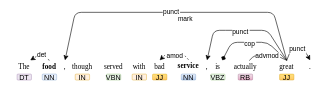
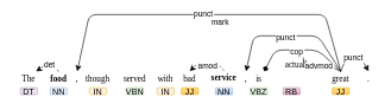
  <mxCell id="0" />
  <mxCell id="1" parent="0" />
  <mxCell id="2" value="The" style="text;strokeColor=none;fillColor=none;align=center;verticalAlign=middle;overflow=hidden;fontFamily=Verdana;" parent="1" vertex="1"><mxGeometry x="20" y="100" width="40" height="20" as="geometry" /></mxCell>
  <mxCell id="3" value="food" style="text;strokeColor=none;fillColor=none;align=center;verticalAlign=middle;overflow=hidden;fontFamily=Verdana;fontStyle=1;" parent="1" vertex="1"><mxGeometry x="57" y="100" width="50" height="20" as="geometry" /></mxCell>
  <mxCell id="4" value="though" style="text;strokeColor=none;fillColor=none;align=center;verticalAlign=middle;overflow=hidden;fontFamily=Verdana;" parent="1" vertex="1"><mxGeometry x="112" y="100" width="50" height="20" as="geometry" /></mxCell>
  <mxCell id="5" value="served" style="text;strokeColor=none;fillColor=none;align=center;verticalAlign=middle;overflow=hidden;fontFamily=Verdana;" parent="1" vertex="1"><mxGeometry x="164" y="100" width="50" height="20" as="geometry" /></mxCell>
  <mxCell id="6" value="with" style="text;strokeColor=none;fillColor=none;align=center;verticalAlign=middle;overflow=hidden;fontFamily=Verdana;" parent="1" vertex="1"><mxGeometry x="207" y="100" width="50" height="20" as="geometry" /></mxCell>
  <mxCell id="7" value="bad" style="text;strokeColor=none;fillColor=none;align=center;verticalAlign=middle;overflow=hidden;fontFamily=Verdana;" parent="1" vertex="1"><mxGeometry x="241" y="100" width="50" height="20" as="geometry" /></mxCell>
  <mxCell id="8" value="service" style="text;strokeColor=none;fillColor=none;align=center;verticalAlign=middle;overflow=hidden;fontFamily=Verdana;fontStyle=1;" parent="1" vertex="1"><mxGeometry x="289" y="99" width="50" height="20" as="geometry" /></mxCell>
  <mxCell id="9" value="is" style="text;strokeColor=none;fillColor=none;align=center;verticalAlign=middle;overflow=hidden;fontFamily=Verdana;" parent="1" vertex="1"><mxGeometry x="348" y="100" width="30" height="20" as="geometry" /></mxCell>
- <mxCell id="10" value="actually" style="text;strokeColor=none;fillColor=none;align=center;verticalAlign=middle;overflow=hidden;fontFamily=Verdana;" parent="1" vertex="1"><mxGeometry x="384" y="100" width="50" height="20" as="geometry" /></mxCell>
+ <mxCell id="10" value="actually" style="text;strokeColor=none;fillColor=none;align=center;verticalAlign=middle;overflow=hidden;fontFamily=Verdana;" parent="1" vertex="1"><mxGeometry x="394" y="80" width="50" height="20" as="geometry" /></mxCell>
  <mxCell id="11" value="great" style="text;strokeColor=none;fillColor=none;align=center;verticalAlign=middle;overflow=hidden;fontFamily=Verdana;" parent="1" vertex="1"><mxGeometry x="453" y="100" width="50" height="20" as="geometry" /></mxCell>
  <mxCell id="12" value="," style="text;strokeColor=none;fillColor=none;align=center;verticalAlign=middle;overflow=hidden;fontFamily=Verdana;" parent="1" vertex="1"><mxGeometry x="335" y="100" width="20" height="20" as="geometry" /></mxCell>
  <mxCell id="13" value="," style="text;strokeColor=none;fillColor=none;align=center;verticalAlign=middle;overflow=hidden;fontFamily=Verdana;" parent="1" vertex="1"><mxGeometry x="98" y="100" width="20" height="20" as="geometry" /></mxCell>
  <mxCell id="14" value="." style="text;strokeColor=none;fillColor=none;align=center;verticalAlign=middle;overflow=hidden;fontFamily=Verdana;" parent="1" vertex="1"><mxGeometry x="507" y="100" width="20" height="20" as="geometry" /></mxCell>
  <mxCell id="15" value="" style="endArrow=classic;entryX=0.75;entryY=0;entryDx=0;entryDy=0;rounded=1;exitX=0.5;exitY=0;exitDx=0;exitDy=0;dashed=1;" parent="1" source="3" target="2" edge="1"><mxGeometry relative="1" as="geometry"><mxPoint x="111" y="100" as="sourcePoint" /><mxPoint x="96" y="70" as="targetPoint" /><Array as="points"><mxPoint x="66" y="90" /></Array></mxGeometry></mxCell>
  <mxCell id="16" value="det" style="edgeLabel;resizable=0;align=center;verticalAlign=middle;" parent="15" connectable="0" vertex="1"><mxGeometry relative="1" as="geometry"><mxPoint x="3" as="offset" /></mxGeometry></mxCell>
  <mxCell id="17" value="" style="endArrow=classic;rounded=1;exitX=0.5;exitY=0;exitDx=0;exitDy=0;entryX=0.5;entryY=0;entryDx=0;entryDy=0;" parent="1" source="11" target="13" edge="1"><mxGeometry relative="1" as="geometry"><mxPoint x="480" y="130" as="sourcePoint" /><mxPoint x="112" y="100" as="targetPoint" /><Array as="points"><mxPoint x="456" y="20" /><mxPoint x="125" y="20" /></Array></mxGeometry></mxCell>
  <mxCell id="18" value="punct" style="edgeLabel;resizable=0;align=center;verticalAlign=middle;" parent="17" connectable="0" vertex="1"><mxGeometry relative="1" as="geometry"><mxPoint x="-6" y="-1" as="offset" /></mxGeometry></mxCell>
  <mxCell id="19" value="" style="endArrow=classic;rounded=1;exitX=0.5;exitY=0;exitDx=0;exitDy=0;entryX=0.5;entryY=0;entryDx=0;entryDy=0;dashed=1;" parent="1" source="8" target="7" edge="1"><mxGeometry relative="1" as="geometry"><mxPoint x="349" y="111" as="sourcePoint" /><mxPoint x="278" y="111" as="targetPoint" /><Array as="points"><mxPoint x="306" y="90" /><mxPoint x="276" y="90" /></Array></mxGeometry></mxCell>
  <mxCell id="20" value="amod" style="edgeLabel;resizable=0;align=center;verticalAlign=middle;" parent="19" connectable="0" vertex="1"><mxGeometry relative="1" as="geometry"><mxPoint x="1" y="1" as="offset" /></mxGeometry></mxCell>
  <mxCell id="21" value="" style="endArrow=classic;rounded=1;exitX=0.5;exitY=0;exitDx=0;exitDy=0;entryX=0.5;entryY=0;entryDx=0;entryDy=0;" parent="1" source="11" target="12" edge="1"><mxGeometry relative="1" as="geometry"><mxPoint x="436" y="100" as="sourcePoint" /><mxPoint x="365" y="100" as="targetPoint" /><Array as="points"><mxPoint x="446" y="50" /><mxPoint x="386" y="50" /><mxPoint x="356" y="50" /></Array></mxGeometry></mxCell>
  <mxCell id="22" value="punct" style="edgeLabel;resizable=0;align=center;verticalAlign=middle;" parent="21" connectable="0" vertex="1"><mxGeometry relative="1" as="geometry"><mxPoint x="-5" y="1" as="offset" /></mxGeometry></mxCell>
  <mxCell id="23" value="" style="endArrow=diamond;rounded=1;entryX=0.75;entryY=0;entryDx=0;entryDy=0;exitX=0.5;exitY=0;exitDx=0;exitDy=0;" parent="1" source="11" target="9" edge="1"><mxGeometry relative="1" as="geometry"><mxPoint x="466" y="100" as="sourcePoint" /><mxPoint x="357" y="100" as="targetPoint" /><Array as="points"><mxPoint x="446" y="70" /><mxPoint x="386" y="70" /></Array></mxGeometry></mxCell>
  <mxCell id="24" value="cop" style="edgeLabel;resizable=0;align=center;verticalAlign=middle;" parent="23" connectable="0" vertex="1"><mxGeometry relative="1" as="geometry"><mxPoint x="-5" y="1" as="offset" /></mxGeometry></mxCell>
  <mxCell id="25" value="" style="endArrow=none;rounded=1;exitX=0.5;exitY=0;exitDx=0;exitDy=0;entryX=0.629;entryY=0.02;entryDx=0;entryDy=0;entryPerimeter=0;" parent="1" source="11" target="10" edge="1"><mxGeometry relative="1" as="geometry"><mxPoint x="466" y="100" as="sourcePoint" /><mxPoint x="406" y="100" as="targetPoint" /><Array as="points"><mxPoint x="456" y="90" /><mxPoint x="426" y="90" /></Array></mxGeometry></mxCell>
  <mxCell id="26" value="advmod" style="edgeLabel;resizable=0;align=center;verticalAlign=middle;" parent="25" connectable="0" vertex="1"><mxGeometry relative="1" as="geometry"><mxPoint x="-1" y="2" as="offset" /></mxGeometry></mxCell>
  <mxCell id="27" value="" style="endArrow=classic;rounded=1;exitX=0.5;exitY=0;exitDx=0;exitDy=0;entryX=0.5;entryY=0;entryDx=0;entryDy=0;" parent="1" source="11" target="14" edge="1"><mxGeometry relative="1" as="geometry"><mxPoint x="488" y="170" as="sourcePoint" /><mxPoint x="416" y="170" as="targetPoint" /><Array as="points"><mxPoint x="486" y="80" /><mxPoint x="506" y="80" /></Array></mxGeometry></mxCell>
  <mxCell id="28" value="punct" style="edgeLabel;resizable=0;align=center;verticalAlign=middle;" parent="27" connectable="0" vertex="1"><mxGeometry relative="1" as="geometry"><mxPoint x="-1" as="offset" /></mxGeometry></mxCell>
  <mxCell id="29" value="DT" style="rounded=1;opacity=60;fillColor=#e1d5e7;strokeColor=#9673a6;" parent="1" vertex="1"><mxGeometry x="28" y="123" width="24" height="10" as="geometry" /></mxCell>
  <mxCell id="30" value="JJ" style="rounded=1;opacity=60;fillColor=#ffcd28;strokeColor=#d79b00;gradientColor=#ffa500;" parent="1" vertex="1"><mxGeometry x="254" y="123" width="24" height="10" as="geometry" /></mxCell>
  <mxCell id="31" value="NN" style="rounded=1;opacity=60;fillColor=#dae8fc;strokeColor=#6c8ebf;" parent="1" vertex="1"><mxGeometry x="70" y="123" width="24" height="10" as="geometry" /></mxCell>
  <mxCell id="32" value="IN" style="rounded=1;opacity=60;fillColor=#ffe6cc;strokeColor=#d79b00;" parent="1" vertex="1"><mxGeometry x="125" y="123" width="24" height="10" as="geometry" /></mxCell>
  <mxCell id="33" value="VBN" style="rounded=1;opacity=60;fillColor=#d5e8d4;strokeColor=#82b366;" parent="1" vertex="1"><mxGeometry x="177" y="123" width="24" height="10" as="geometry" /></mxCell>
  <mxCell id="34" value="IN" style="rounded=1;opacity=60;fillColor=#ffe6cc;strokeColor=#d79b00;" parent="1" vertex="1"><mxGeometry x="220" y="123" width="24" height="10" as="geometry" /></mxCell>
  <mxCell id="35" value="JJ" style="rounded=1;opacity=60;fillColor=#ffcd28;strokeColor=#d79b00;gradientColor=#ffa500;" parent="1" vertex="1"><mxGeometry x="466" y="123" width="24" height="10" as="geometry" /></mxCell>
  <mxCell id="36" value="NN" style="rounded=1;opacity=60;fillColor=#dae8fc;strokeColor=#6c8ebf;gradientColor=#7ea6e0;" parent="1" vertex="1"><mxGeometry x="302" y="123" width="24" height="10" as="geometry" /></mxCell>
  <mxCell id="37" value="VBZ" style="rounded=1;opacity=60;fillColor=#d5e8d4;strokeColor=#82b366;" parent="1" vertex="1"><mxGeometry x="351" y="123" width="24" height="10" as="geometry" /></mxCell>
  <mxCell id="38" value="RB" style="rounded=1;opacity=60;fillColor=#e6d0de;strokeColor=#996185;gradientColor=#d5739d;" parent="1" vertex="1"><mxGeometry x="397" y="123" width="24" height="10" as="geometry" /></mxCell>
  <mxCell id="39" value="mark" style="edgeLabel;resizable=0;align=center;verticalAlign=middle;" parent="1" connectable="0" vertex="1"><mxGeometry x="307.538" y="32" as="geometry"><mxPoint x="1" y="-2" as="offset" /></mxGeometry></mxCell>
